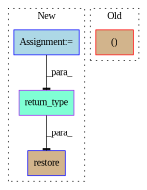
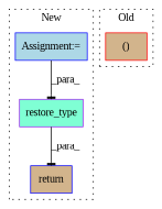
  digraph {
    fontname="Liberation Serif"
    node [shape=box style=filled fillcolor=tan color=blue fontname="Liberation Serif"]
    edge [arrowhead=tee fontname="Liberation Serif"]
-   n1 [a=32 l="13,1" label=return_type s="773,791" fillcolor=aquamarine color=purple]
+   n1 [a=32 l="13,1" label=restore_type s="773,791" fillcolor=aquamarine color=purple]
    n2 [a=7 l=1 label="Assignment:=" s=717 fillcolor=lightblue]
-   n3 [a=41 l=7 label=restore s=766]
+   n3 [a=41 l=7 label=return s=766]
    n4 [a=106 l=21 label="()" s=340 color=red]
    subgraph cluster_1 {
      label=New
      style=dotted
      n1
      n2
      n3
    }
    subgraph cluster_2 {
      label=Old
      style=dotted
      n4
    }
    n1 -> n3 [label=_para_]
    n2 -> n1 [label=_para_]
  }
